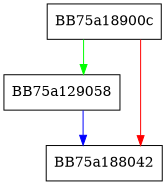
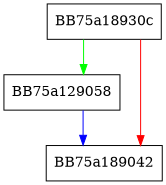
  digraph {
    splines=ortho
    node [shape=box]
    n1 [label=BB75a129058]
-   BB75a18900c
-   BB75a189042 [label=BB75a188042]
+   BB75a18900c [label=BB75a18930c]
+   BB75a189042
    n1 -> BB75a189042 [color=blue]
    BB75a18900c -> n1 [color=green]
    BB75a18900c -> BB75a189042 [color=red]
  }
